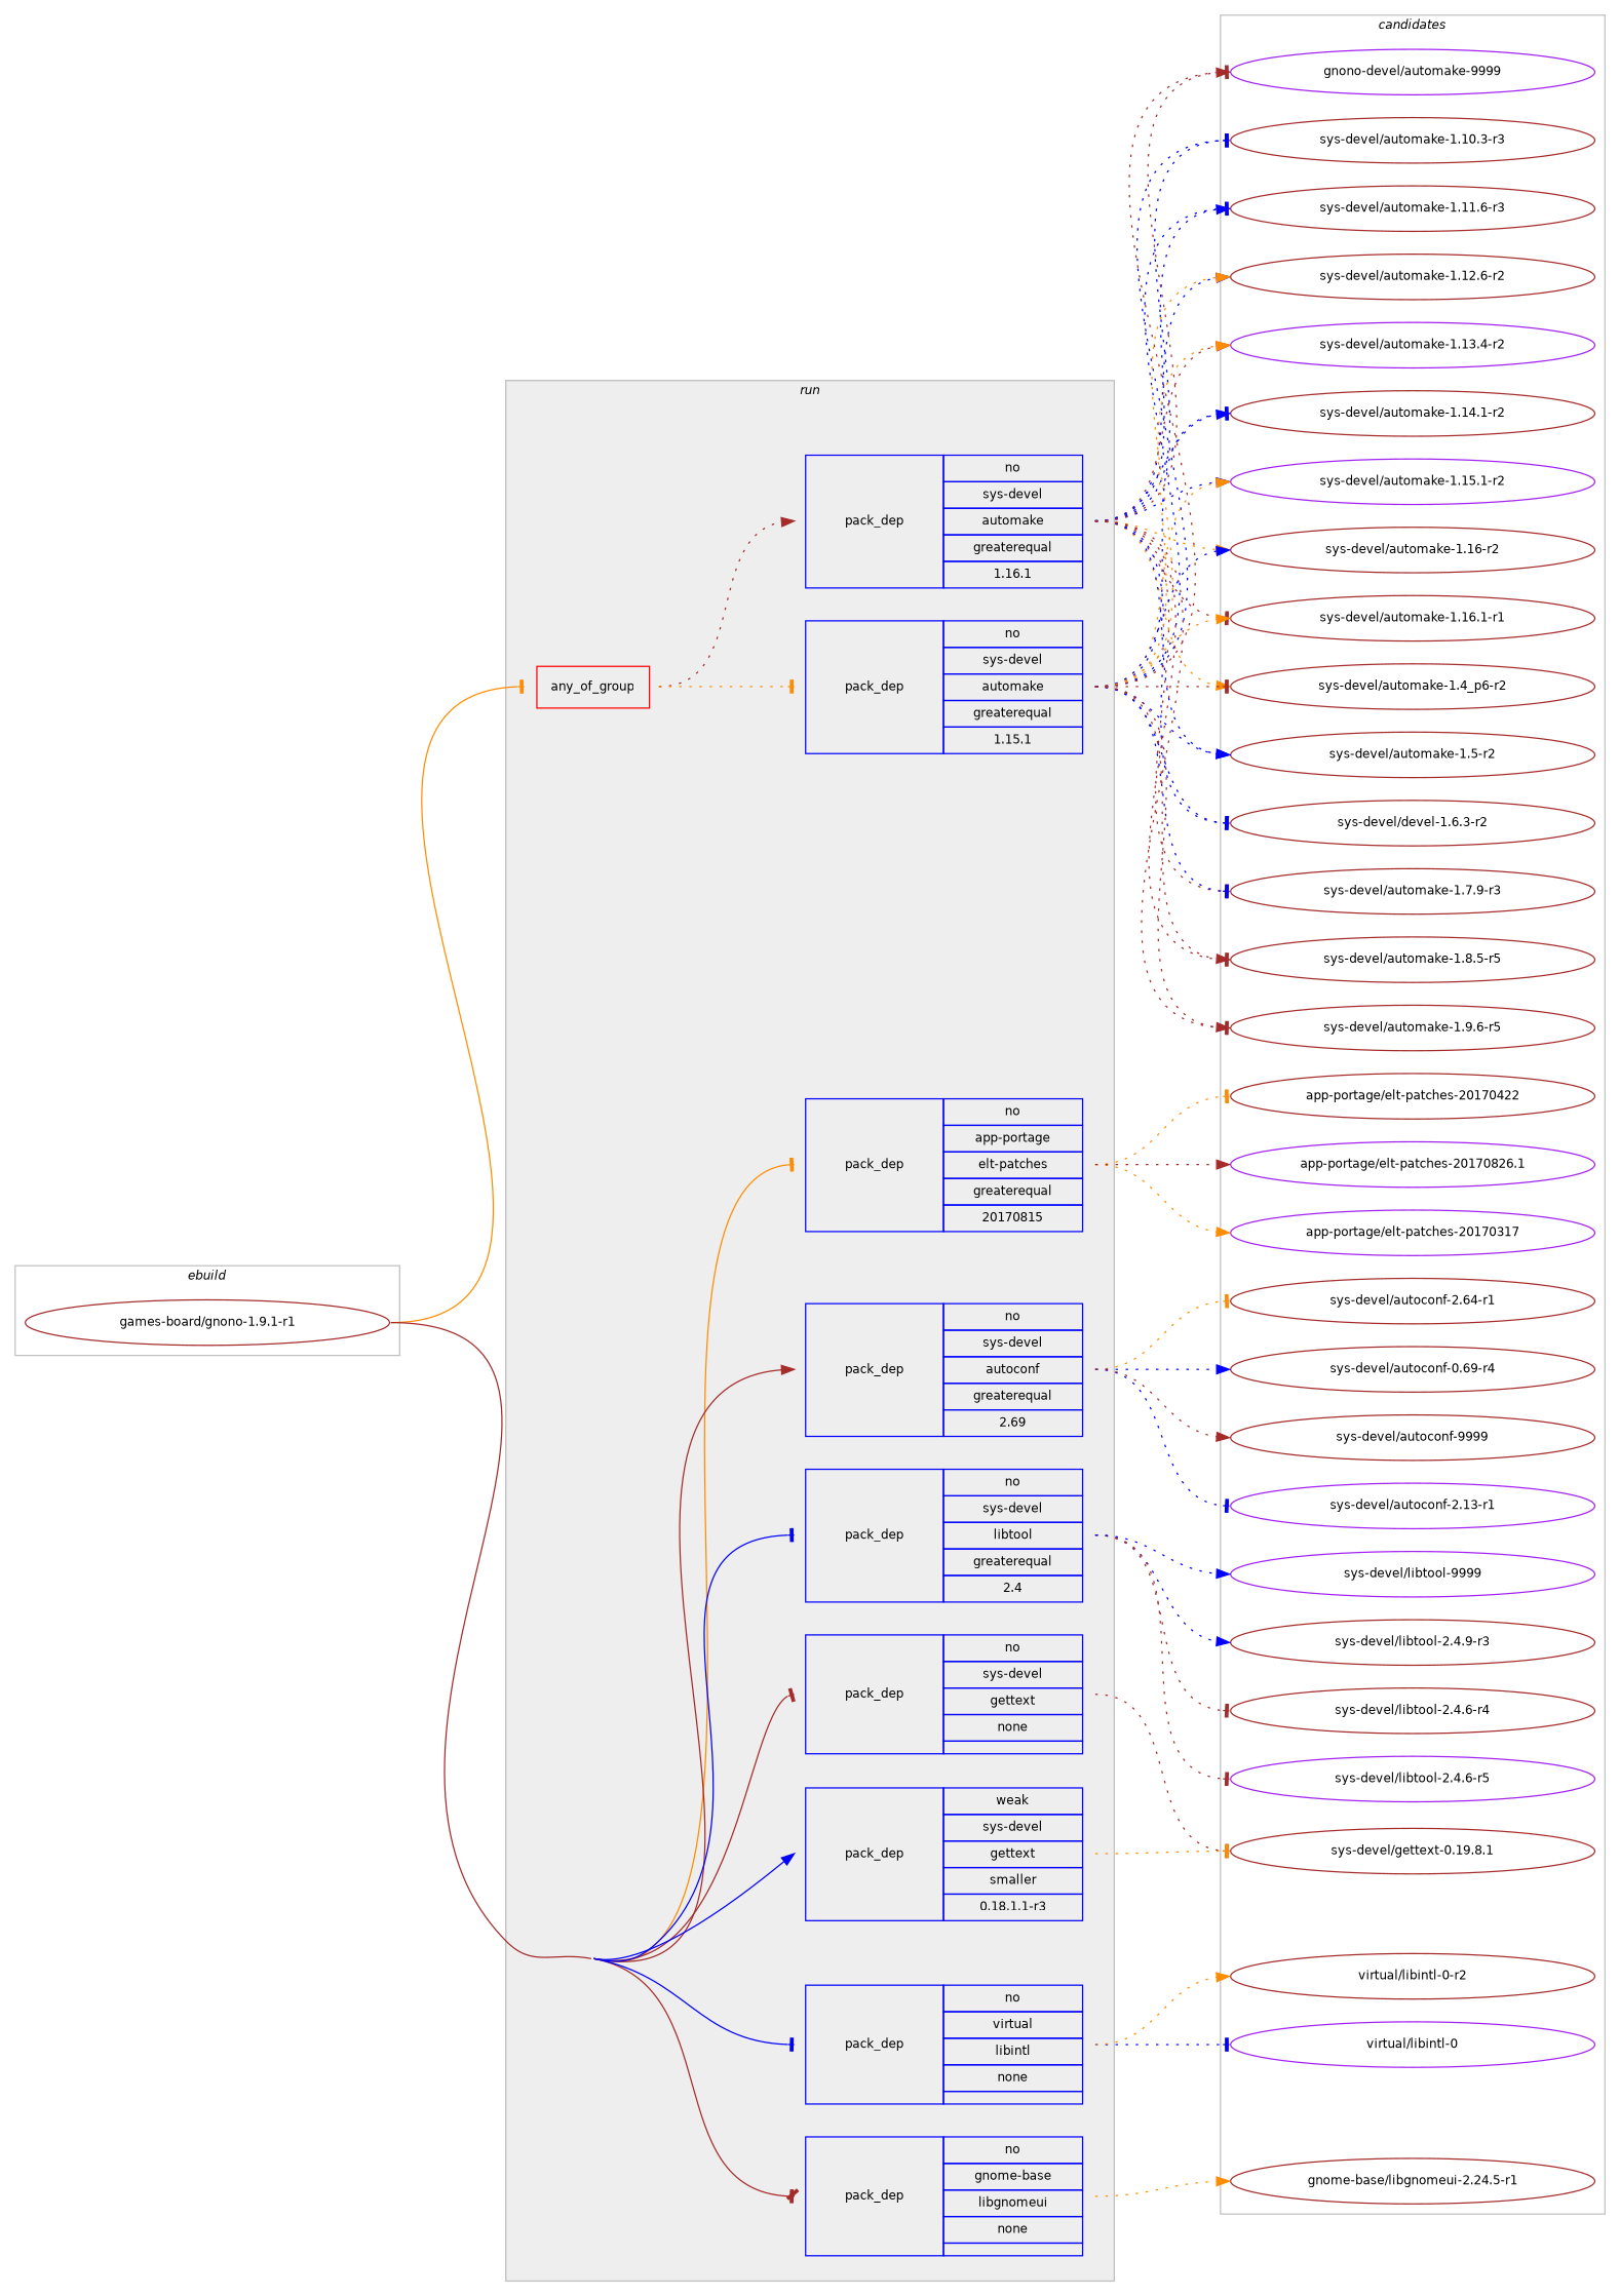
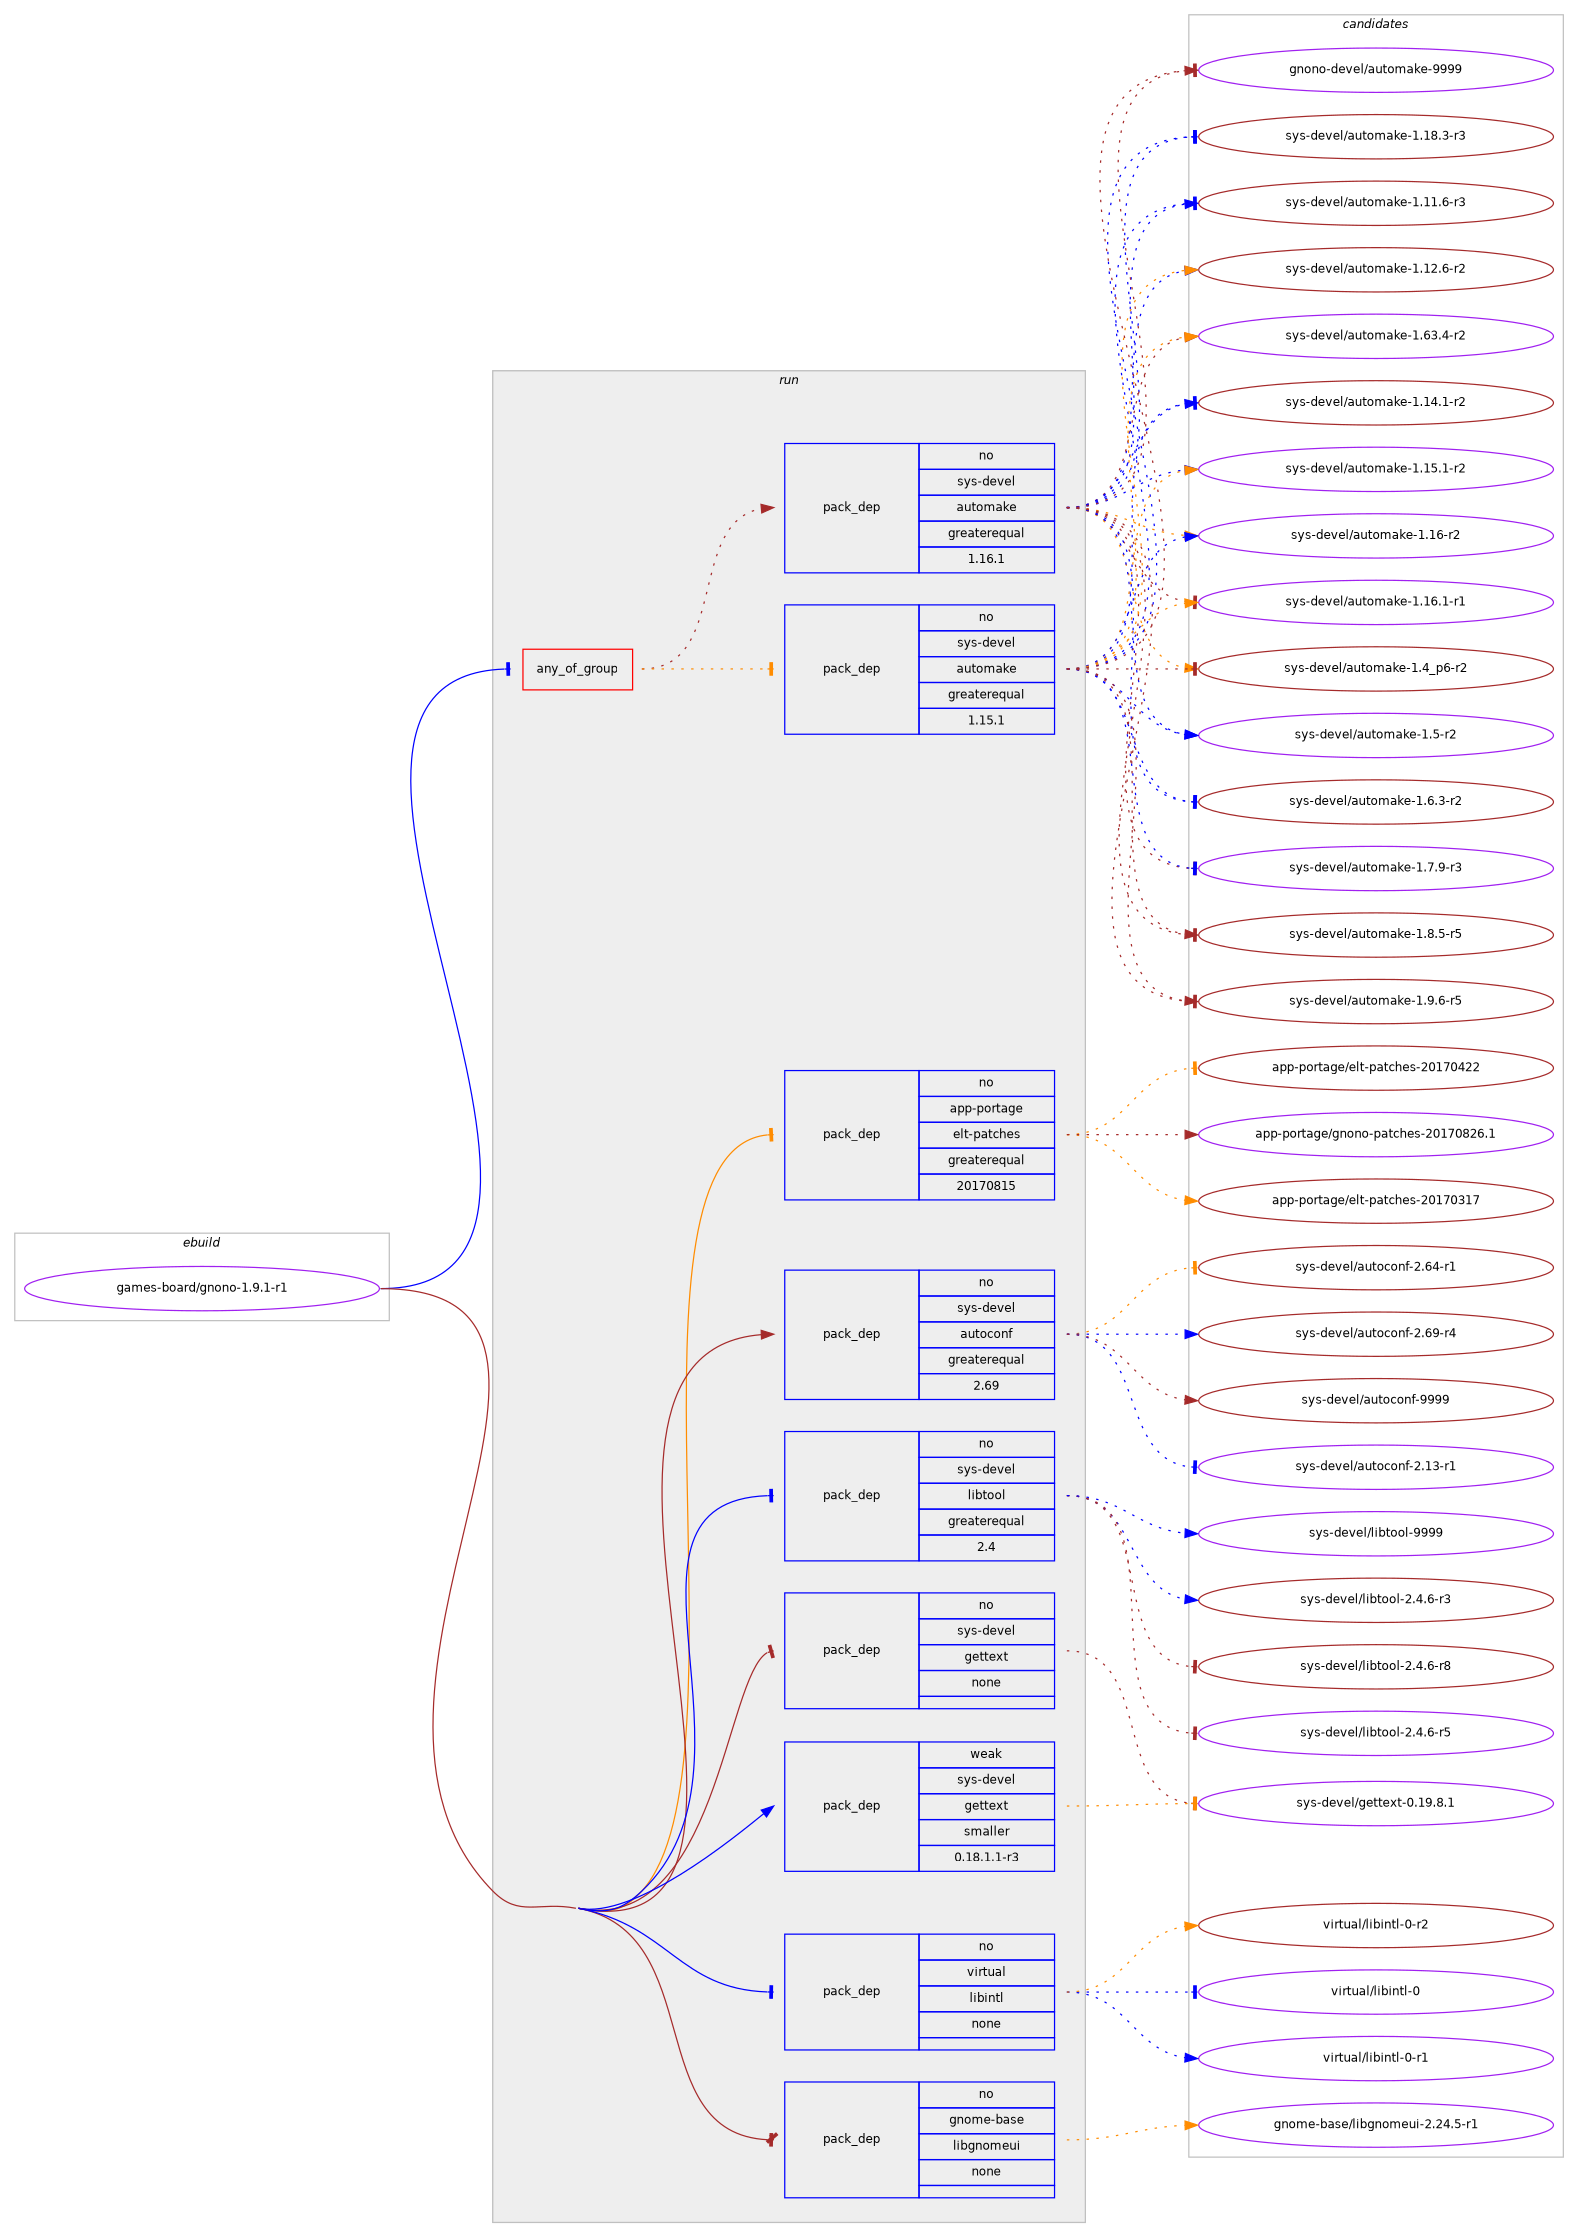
  digraph {
    compound=true
    concentrate=true
    fontname=Helvetica
    fontsize=10
    newrank=true
    rankdir=LR
    ranksep=1.5
    node [color=brown fontname=Helvetica fontsize=10]
    edge [arrowhead=normal color=blue headport=w style=dotted tailport=e weight=100]
-   n1 [label="games-board/gnono-1.9.1-r1" width=4]
+   n1 [color=purple label="games-board/gnono-1.9.1-r1" width=4]
    n2 [color=blue label=<<TABLE BORDER="0" CELLBORDER="1" CELLSPACING="0" CELLPADDING="4" WIDTH="220"><TR><TD ROWSPAN="6" CELLPADDING="30">pack_dep</TD></TR><TR><TD WIDTH="110">no</TD></TR><TR><TD>sys-devel</TD></TR><TR><TD>automake</TD></TR><TR><TD>greaterequal</TD></TR><TR><TD>1.16.1</TD></TR></TABLE>> shape=none]
    n3 [color=blue label=<<TABLE BORDER="0" CELLBORDER="1" CELLSPACING="0" CELLPADDING="4" WIDTH="220"><TR><TD ROWSPAN="6" CELLPADDING="30">pack_dep</TD></TR><TR><TD WIDTH="110">no</TD></TR><TR><TD>sys-devel</TD></TR><TR><TD>automake</TD></TR><TR><TD>greaterequal</TD></TR><TR><TD>1.15.1</TD></TR></TABLE>> shape=none]
    n4 [color=red label=<<TABLE BORDER="0" CELLBORDER="1" CELLSPACING="0" CELLPADDING="4"><TR><TD CELLPADDING="10">any_of_group</TD></TR></TABLE>> shape=none]
    n5 [color=blue label=<<TABLE BORDER="0" CELLBORDER="1" CELLSPACING="0" CELLPADDING="4" WIDTH="220"><TR><TD ROWSPAN="6" CELLPADDING="30">pack_dep</TD></TR><TR><TD WIDTH="110">no</TD></TR><TR><TD>app-portage</TD></TR><TR><TD>elt-patches</TD></TR><TR><TD>greaterequal</TD></TR><TR><TD>20170815</TD></TR></TABLE>> shape=none]
    n6 [color=blue label=<<TABLE BORDER="0" CELLBORDER="1" CELLSPACING="0" CELLPADDING="4" WIDTH="220"><TR><TD ROWSPAN="6" CELLPADDING="30">pack_dep</TD></TR><TR><TD WIDTH="110">no</TD></TR><TR><TD>sys-devel</TD></TR><TR><TD>autoconf</TD></TR><TR><TD>greaterequal</TD></TR><TR><TD>2.69</TD></TR></TABLE>> shape=none]
    n7 [color=blue label=<<TABLE BORDER="0" CELLBORDER="1" CELLSPACING="0" CELLPADDING="4" WIDTH="220"><TR><TD ROWSPAN="6" CELLPADDING="30">pack_dep</TD></TR><TR><TD WIDTH="110">no</TD></TR><TR><TD>sys-devel</TD></TR><TR><TD>gettext</TD></TR><TR><TD>none</TD></TR><TR><TD></TD></TR></TABLE>> shape=none]
    n8 [color=blue label=<<TABLE BORDER="0" CELLBORDER="1" CELLSPACING="0" CELLPADDING="4" WIDTH="220"><TR><TD ROWSPAN="6" CELLPADDING="30">pack_dep</TD></TR><TR><TD WIDTH="110">no</TD></TR><TR><TD>sys-devel</TD></TR><TR><TD>libtool</TD></TR><TR><TD>greaterequal</TD></TR><TR><TD>2.4</TD></TR></TABLE>> shape=none]
    n9 [color=blue label=<<TABLE BORDER="0" CELLBORDER="1" CELLSPACING="0" CELLPADDING="4" WIDTH="220"><TR><TD ROWSPAN="6" CELLPADDING="30">pack_dep</TD></TR><TR><TD WIDTH="110">weak</TD></TR><TR><TD>sys-devel</TD></TR><TR><TD>gettext</TD></TR><TR><TD>smaller</TD></TR><TR><TD>0.18.1.1-r3</TD></TR></TABLE>> shape=none]
    n10 [color=blue label=<<TABLE BORDER="0" CELLBORDER="1" CELLSPACING="0" CELLPADDING="4" WIDTH="220"><TR><TD ROWSPAN="6" CELLPADDING="30">pack_dep</TD></TR><TR><TD WIDTH="110">no</TD></TR><TR><TD>gnome-base</TD></TR><TR><TD>libgnomeui</TD></TR><TR><TD>none</TD></TR><TR><TD></TD></TR></TABLE>> shape=none]
    n11 [color=blue label=<<TABLE BORDER="0" CELLBORDER="1" CELLSPACING="0" CELLPADDING="4" WIDTH="220"><TR><TD ROWSPAN="6" CELLPADDING="30">pack_dep</TD></TR><TR><TD WIDTH="110">no</TD></TR><TR><TD>virtual</TD></TR><TR><TD>libintl</TD></TR><TR><TD>none</TD></TR><TR><TD></TD></TR></TABLE>> shape=none]
-   n12 [label="sys-devel/automake-1.10.3-r3" width=4]
+   n12 [label="sys-devel/automake-1.18.3-r3" width=4]
    n13 [label="sys-devel/automake-1.11.6-r3" width=4]
    n14 [label="sys-devel/automake-1.12.6-r2" width=4]
-   n15 [color=purple label="sys-devel/automake-1.13.4-r2" width=4]
+   n15 [color=purple label="sys-devel/automake-1.63.4-r2" width=4]
    n16 [label="sys-devel/automake-1.14.1-r2" width=4]
    n17 [color=purple label="sys-devel/automake-1.15.1-r2" width=4]
-   n18 [label="sys-devel/automake-1.16-r2" width=4]
-   n19 [label="sys-devel/automake-1.16.1-r1" width=4]
+   n18 [color=purple label="sys-devel/automake-1.16-r2" width=4]
+   n19 [color=purple label="sys-devel/automake-1.16.1-r1" width=4]
    n20 [label="sys-devel/automake-1.4_p6-r2" width=4]
-   n21 [label="sys-devel/automake-1.5-r2" width=4]
-   n22 [label="sys-devel/devel-1.6.3-r2" width=4]
-   n23 [label="sys-devel/automake-1.7.9-r3" width=4]
+   n21 [color=purple label="sys-devel/automake-1.5-r2" width=4]
+   n22 [label="sys-devel/automake-1.6.3-r2" width=4]
+   n23 [color=purple label="sys-devel/automake-1.7.9-r3" width=4]
    n24 [label="sys-devel/automake-1.8.5-r5" width=4]
    n25 [label="sys-devel/automake-1.9.6-r5" width=4]
    n26 [color=purple label="gnono-devel/automake-9999" width=4]
-   n27 [color=purple label="app-portage/elt-patches-20170317" width=4]
+   n27 [label="app-portage/elt-patches-20170317" width=4]
    n28 [label="app-portage/elt-patches-20170422" width=4]
-   n29 [color=purple label="app-portage/elt-patches-20170826.1" width=4]
+   n29 [color=purple label="app-portage/gnono-patches-20170826.1" width=4]
    n30 [color=purple label="sys-devel/autoconf-2.13-r1" width=4]
    n31 [label="sys-devel/autoconf-2.64-r1" width=4]
-   n32 [label="sys-devel/autoconf-0.69-r4" width=4]
+   n32 [label="sys-devel/autoconf-2.69-r4" width=4]
    n33 [label="sys-devel/autoconf-9999" width=4]
-   n34 [label="sys-devel/gettext-0.19.8.1" width=4]
-   n35 [label="sys-devel/libtool-2.4.9-r3" width=4]
-   n36 [label="sys-devel/libtool-2.4.6-r4" width=4]
+   n34 [color=purple label="sys-devel/gettext-0.19.8.1" width=4]
+   n35 [label="sys-devel/libtool-2.4.6-r3" width=4]
+   n36 [label="sys-devel/libtool-2.4.6-r8" width=4]
    n37 [color=purple label="sys-devel/libtool-2.4.6-r5" width=4]
    n38 [color=purple label="sys-devel/libtool-9999" width=4]
-   n39 [label="gnome-base/libgnomeui-2.24.5-r1" width=4]
+   n39 [color=purple label="gnome-base/libgnomeui-2.24.5-r1" width=4]
    n40 [color=purple label="virtual/libintl-0" width=4]
+   n41 [color=purple label="virtual/libintl-0-r1" width=4]
    n42 [label="virtual/libintl-0-r2" width=4]
    subgraph cluster_1 {
      color=gray
      label=<<i>ebuild</i>>
      rank=same
      n1
    }
    subgraph cluster_2 {
      color=gray
      label=<<i>dependencies</i>>
      subgraph cluster_3 {
        color=gray
        fillcolor="#eeeeee"
        label=<<i>compile</i>>
        style=filled
        subgraph sub_4 {
          color=gray
          fillcolor="#eeeeee"
          label=<<i>compile</i>>
          style=filled
          n4
          subgraph sub_5 {
            color=gray
            fillcolor="#eeeeee"
            label=<<i>compile</i>>
            style=filled
            n2
          }
          subgraph sub_6 {
            color=gray
            fillcolor="#eeeeee"
            label=<<i>compile</i>>
            style=filled
            n3
          }
        }
        subgraph sub_7 {
          color=gray
          fillcolor="#eeeeee"
          label=<<i>compile</i>>
          style=filled
          n5
        }
        subgraph sub_8 {
          color=gray
          fillcolor="#eeeeee"
          label=<<i>compile</i>>
          style=filled
          n6
        }
        subgraph sub_9 {
          color=gray
          fillcolor="#eeeeee"
          label=<<i>compile</i>>
          style=filled
          n7
        }
        subgraph sub_10 {
          color=gray
          fillcolor="#eeeeee"
          label=<<i>compile</i>>
          style=filled
          n8
        }
        subgraph sub_11 {
          color=gray
          fillcolor="#eeeeee"
          label=<<i>compile</i>>
          style=filled
          n9
        }
      }
      subgraph cluster_12 {
        color=gray
        fillcolor="#eeeeee"
        label=<<i>compile and run</i>>
        style=filled
        subgraph sub_13 {
          color=gray
          fillcolor="#eeeeee"
          label=<<i>compile and run</i>>
          style=filled
          n10
        }
        subgraph sub_14 {
          color=gray
          fillcolor="#eeeeee"
          label=<<i>compile and run</i>>
          style=filled
          n11
        }
      }
      subgraph cluster_15 {
        color=gray
        fillcolor="#eeeeee"
        label=<<i>run</i>>
        style=filled
      }
    }
    subgraph cluster_16 {
      color=gray
      label=<<i>candidates</i>>
      rank=same
      subgraph sub_17 {
        color=black
        label=<<i>candidates</i>>
        nodesep=1
        rank=same
        n12
        n13
        n14
        n15
        n16
        n17
        n18
        n19
        n20
        n21
        n22
        n23
        n24
        n25
        n26
      }
      subgraph sub_18 {
        color=black
        label=<<i>candidates</i>>
        nodesep=1
        rank=same
        n12
        n13
        n14
        n15
        n16
        n17
        n18
        n19
        n20
        n21
        n22
        n23
        n24
        n25
        n26
      }
      subgraph sub_19 {
        color=black
        label=<<i>candidates</i>>
        nodesep=1
        rank=same
        n27
        n28
        n29
      }
      subgraph sub_20 {
        color=black
        label=<<i>candidates</i>>
        nodesep=1
        rank=same
        n30
        n31
        n32
        n33
      }
      subgraph sub_21 {
        color=black
        label=<<i>candidates</i>>
        nodesep=1
        rank=same
        n34
      }
      subgraph sub_22 {
        color=black
        label=<<i>candidates</i>>
        nodesep=1
        rank=same
        n35
        n36
        n37
        n38
      }
      subgraph sub_23 {
        color=black
        label=<<i>candidates</i>>
        nodesep=1
        rank=same
        n34
      }
      subgraph sub_24 {
        color=black
        label=<<i>candidates</i>>
        nodesep=1
        rank=same
        n39
      }
      subgraph sub_25 {
        color=black
        label=<<i>candidates</i>>
        nodesep=1
        rank=same
        n40
+       n41
        n42
      }
    }
-   n1 -> n4 [arrowhead=tee color=darkorange style=solid weight=20]
+   n1 -> n4 [arrowhead=tee style=solid weight=20]
    n1 -> n5 [arrowhead=tee color=darkorange style=solid weight=20]
    n1 -> n6 [color=brown style=solid weight=20]
    n1 -> n7 [arrowhead=tee color=brown style=solid weight=20]
    n1 -> n8 [arrowhead=tee style=solid weight=20]
    n1 -> n9 [style=solid weight=20]
    n1 -> n10 [arrowhead=tee color=brown style=solid weight=20]
    n1 -> n11 [arrowhead=tee style=solid weight=20]
    n2 -> n12 [arrowhead=tee]
    n2 -> n13
    n2 -> n14
    n2 -> n15 [color=brown]
    n2 -> n16
    n2 -> n17
    n2 -> n18 [color=darkorange]
    n2 -> n19 [arrowhead=tee color=brown]
    n2 -> n20 [color=darkorange]
    n2 -> n21
    n2 -> n22 [arrowhead=tee]
    n2 -> n23 [arrowhead=tee color=brown]
    n2 -> n24 [arrowhead=tee color=brown]
    n2 -> n25 [arrowhead=tee color=brown]
    n2 -> n26 [arrowhead=tee color=brown]
    n3 -> n12 [arrowhead=tee]
    n3 -> n13 [arrowhead=tee]
    n3 -> n14 [color=darkorange]
    n3 -> n15 [color=darkorange]
    n3 -> n16 [arrowhead=tee]
    n3 -> n17 [color=darkorange]
    n3 -> n18
    n3 -> n19 [color=darkorange]
    n3 -> n20 [arrowhead=tee color=brown]
    n3 -> n21
    n3 -> n22 [arrowhead=tee]
    n3 -> n23 [arrowhead=tee]
    n3 -> n24 [color=brown]
    n3 -> n25 [color=brown]
    n3 -> n26 [color=brown]
    n4 -> n2 [color=brown weight=20]
    n4 -> n3 [arrowhead=tee color=darkorange weight=20]
    n5 -> n27 [color=darkorange]
    n5 -> n28 [arrowhead=tee color=darkorange]
    n5 -> n29 [color=brown]
    n6 -> n30 [arrowhead=tee]
    n6 -> n31 [arrowhead=tee color=darkorange]
    n6 -> n32
    n6 -> n33 [color=brown]
    n7 -> n34 [arrowhead=tee color=brown]
    n8 -> n35
    n8 -> n36 [arrowhead=tee color=brown]
    n8 -> n37 [arrowhead=tee color=brown]
    n8 -> n38
    n9 -> n34 [arrowhead=tee color=darkorange]
    n10 -> n39 [color=darkorange]
    n11 -> n40 [arrowhead=tee]
+   n11 -> n41
    n11 -> n42 [color=darkorange]
  }
